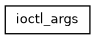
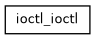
  digraph {
    rankdir=LR
-   n1 [color=black fillcolor=white fontname=Helvetica fontsize=10 height=0.2 label=ioctl_args shape=record style=filled width=0.4]
+   n1 [color=black fillcolor=white fontname=Helvetica fontsize=10 height=0.2 label=ioctl_ioctl shape=record style=filled width=0.4]
  }
